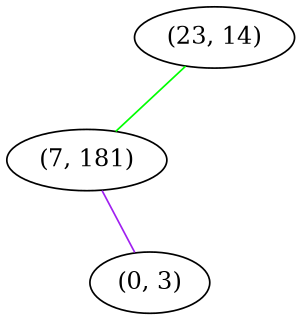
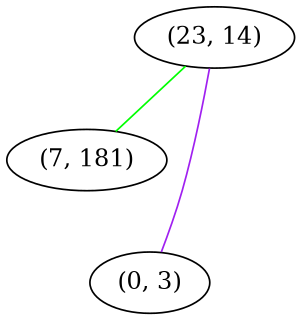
  graph {
    "(23, 14)"
    "(7, 181)"
    n3 [label="(0, 3)"]
    "(23, 14)" -- "(7, 181)" [color=green weight=2]
-   "(7, 181)" -- n3 [color=purple weight=4]
+   "(23, 14)" -- n3 [color=purple weight=4]
  }
